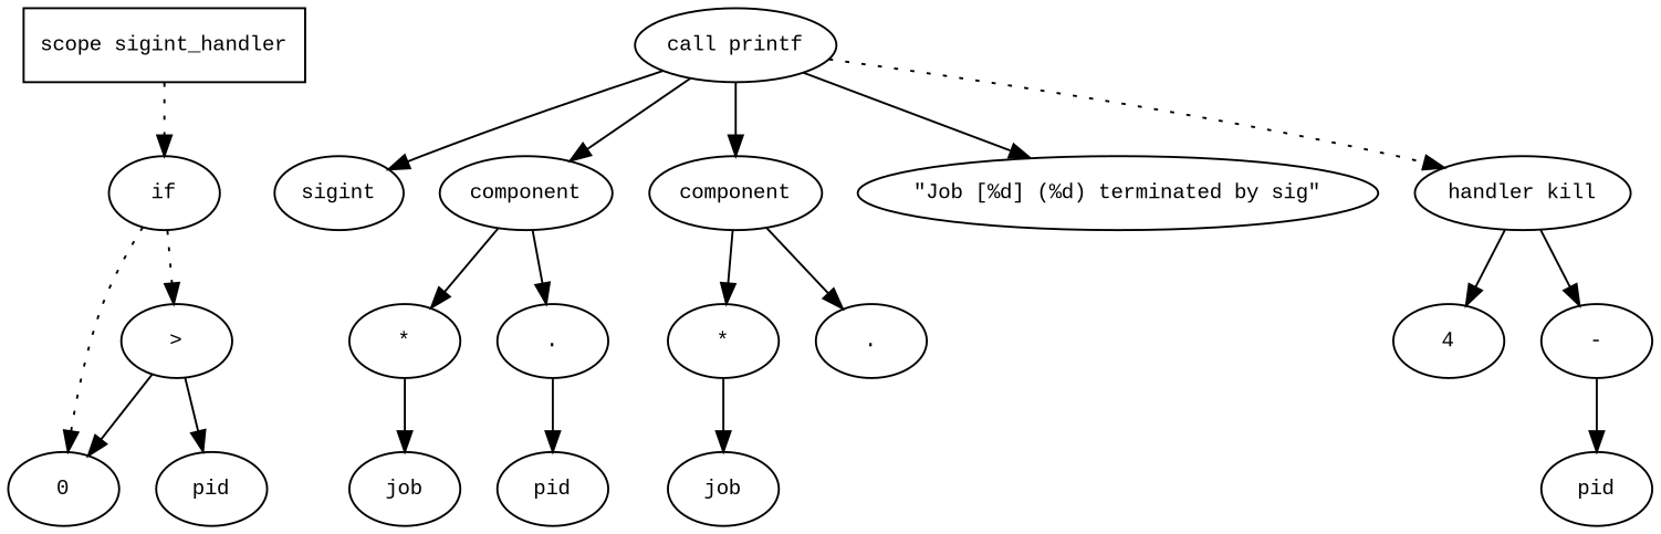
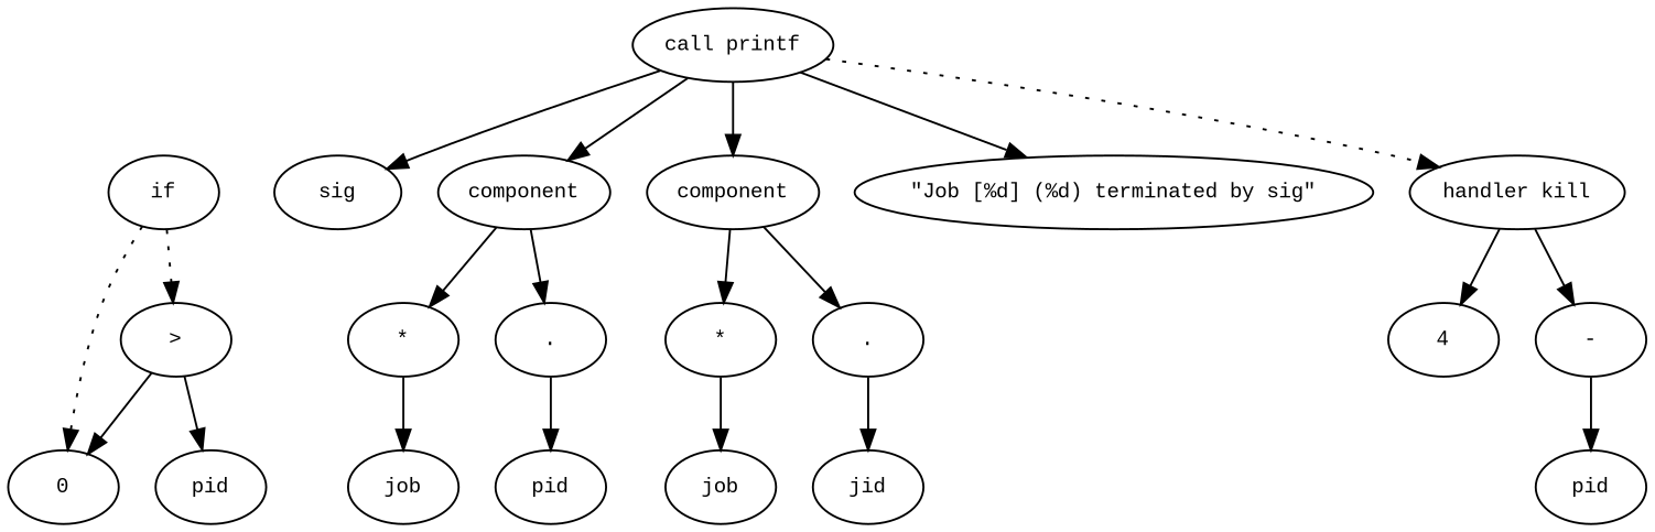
  digraph {
    fontname="Times New Roman"
    fontsize=10
    node [fontname="Courier New" fontsize=10 shape=ellipse]
    edge [fontname="Times New Roman" fontsize=10]
-   n1 [label="scope sigint_handler" shape=box]
    n2 [label=if]
    n3 [label=">"]
    n4 [label=0]
    n5 [label=pid]
    n6 [label="call printf"]
-   n7 [label=sigint]
+   n7 [label=sig]
    n8 [label=component]
    n9 [label=component]
    n10 [label="\"Job [%d] (%d) terminated by sig\""]
    n11 [label="handler kill"]
    n12 [label="*"]
    n13 [label="."]
    n14 [label="*"]
    n15 [label="."]
    n16 [label=4]
    n17 [label="-"]
    n18 [label=job]
    n19 [label=pid]
    n20 [label=job]
+   n21 [label=jid]
    n22 [label=pid]
-   n1 -> n2 [style=dotted]
    n2 -> n3 [style=dotted]
    n2 -> n4 [style=dotted]
    n3 -> n4
    n3 -> n5
    n6 -> n7
    n6 -> n8
    n6 -> n9
    n6 -> n10
    n6 -> n11 [style=dotted]
    n8 -> n12
    n8 -> n13
    n9 -> n14
    n9 -> n15
    n11 -> n16
    n11 -> n17
    n12 -> n18
    n13 -> n19
    n14 -> n20
+   n15 -> n21
    n17 -> n22
  }
